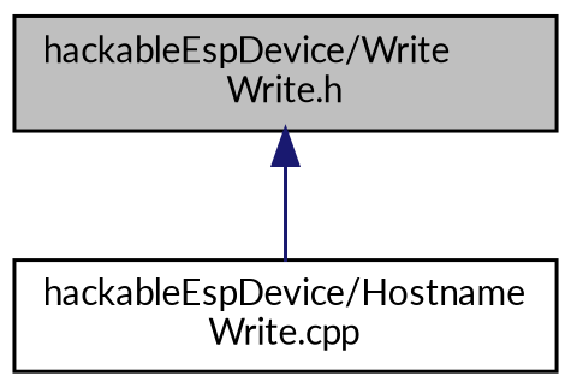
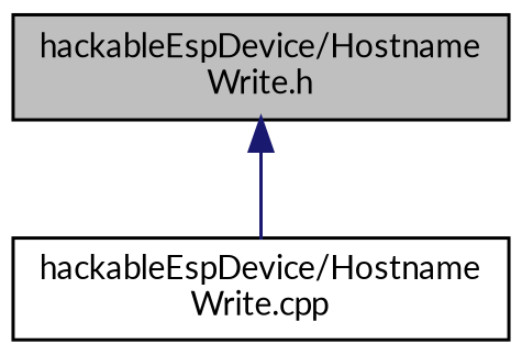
  digraph {
    fontname=Lato
    node [color=black fontname=Lato fontsize=10 shape=record style=filled]
-   n1 [fillcolor=grey75 fontcolor=black height=0.2 label="hackableEspDevice/Write\lWrite.h" width=0.4]
+   n1 [fillcolor=grey75 fontcolor=black height=0.2 label="hackableEspDevice/Hostname\lWrite.h" width=0.4]
    n2 [fillcolor=white height=0.2 label="hackableEspDevice/Hostname\lWrite.cpp" width=0.4]
    n1 -> n2 [color=midnightblue dir=back fontname=Lato fontsize=10 labelfontname=Helvetica labelfontsize=10 style=solid]
  }
